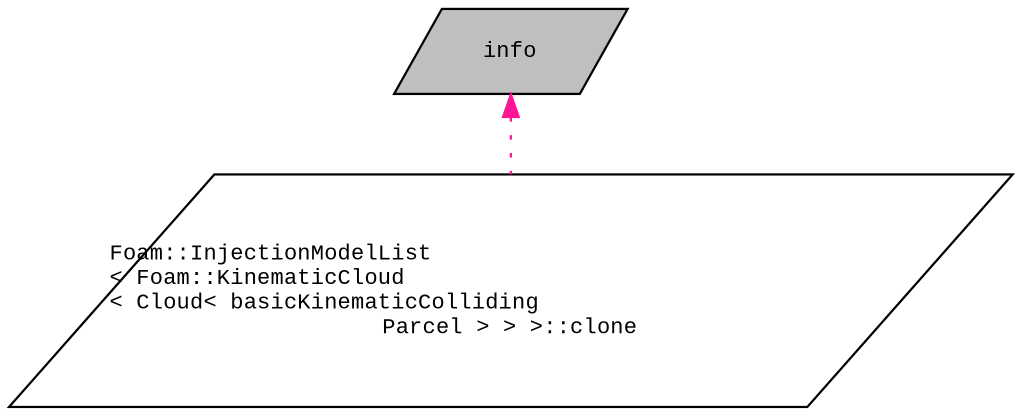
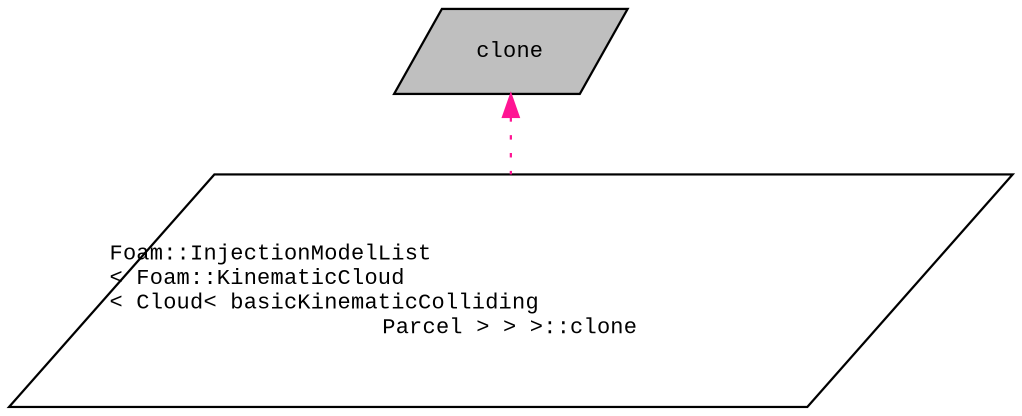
  digraph {
    rankdir=TB
    fontname="Liberation Mono"
    node [color=black fontname="Liberation Mono" fontsize=10 shape=parallelogram]
-   n1 [fillcolor=grey75 fontcolor=black height=0.2 label=info style=filled width=0.4]
+   n1 [fillcolor=grey75 fontcolor=black height=0.2 label=clone style=filled width=0.4]
    n2 [height=0.2 label="Foam::InjectionModelList\l\< Foam::KinematicCloud\l\< Cloud\< basicKinematicColliding\lParcel \> \> \>::clone" width=0.4]
    n1 -> n2 [color=deeppink dir=back fontname="Liberation Mono" fontsize=10 labelfontname=Helvetica labelfontsize=10 style=dotted]
  }
